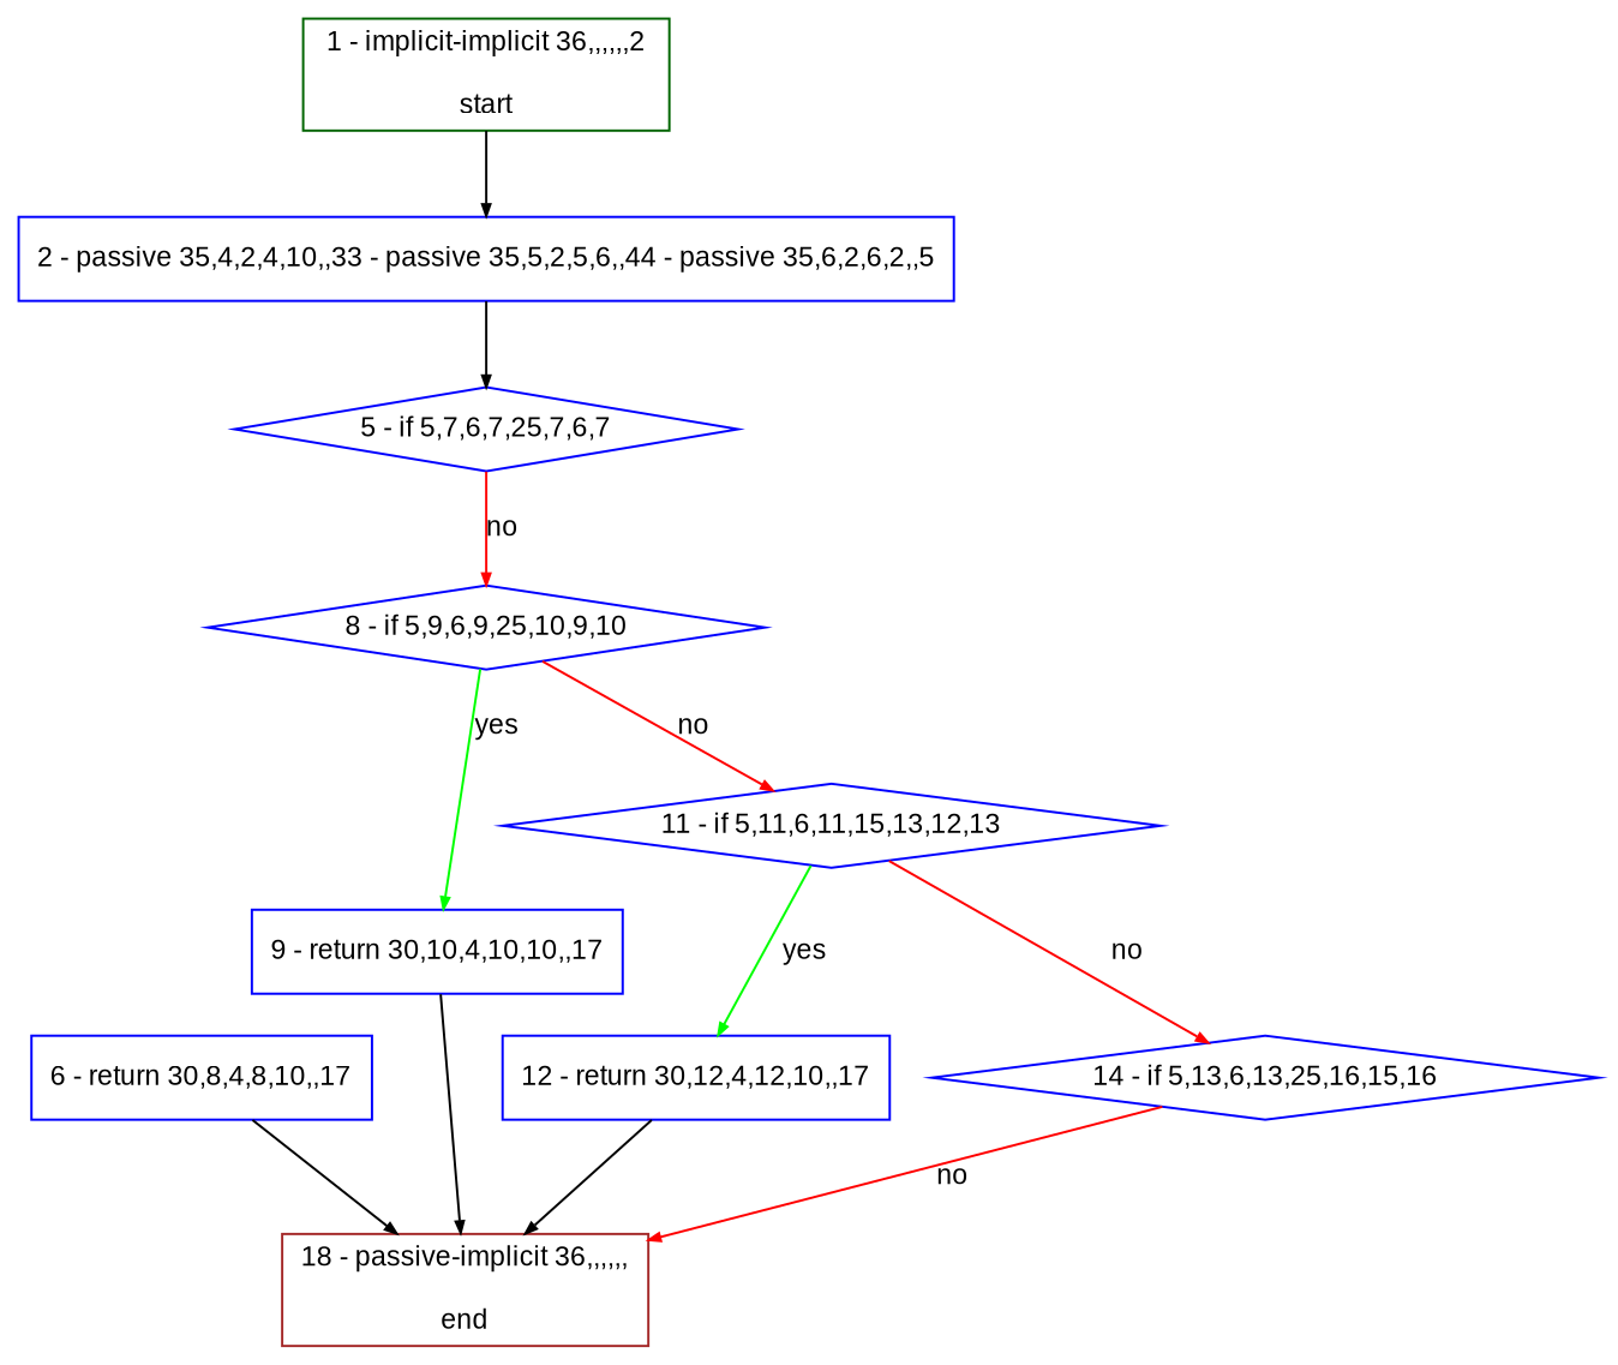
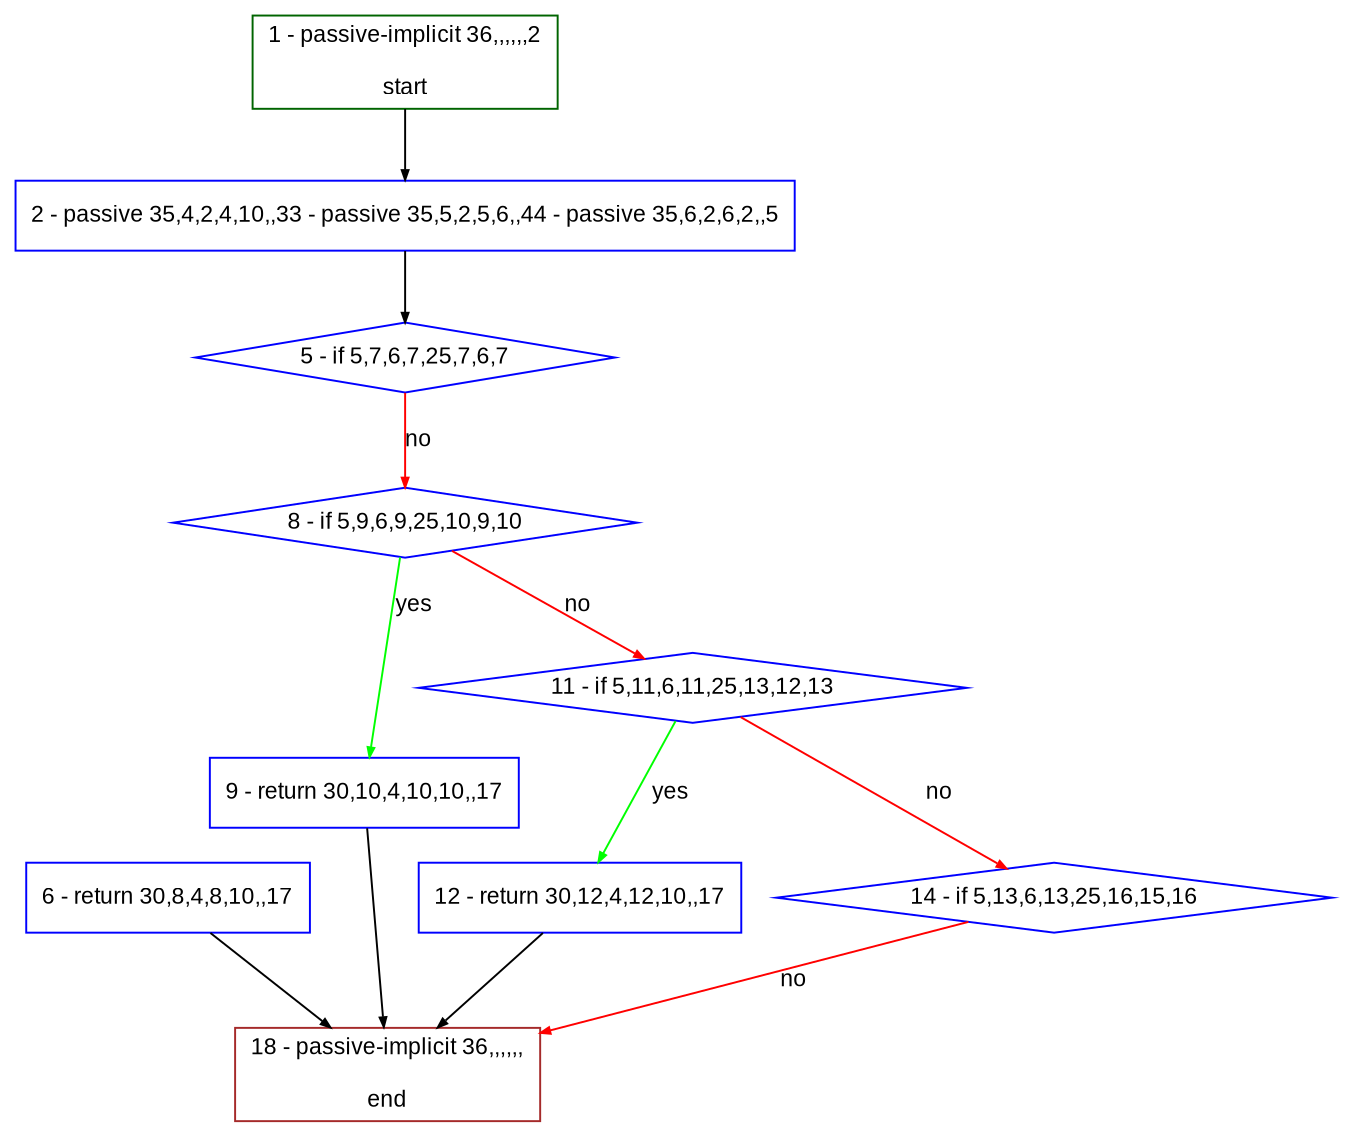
  digraph {
    bgcolor=white
    compound=true
    fillcolor="#FFFFCC"
    fontname=Arial
    fontsize=12
    pack=true
    packmode=clust
    style="rounded,filled"
    node [color="#0000ff" compound=true fillcolor="#ffffff" fixedsize=false fontname=Arial fontsize=12 node_initialized=no shape=box style=filled]
    edge [arrowhead=normal arrowsize=0.5 arrowtail=none color="#000000" compound=true dir=forward fontcolor=black fontname=Arial fontsize=12]
    n1 [label="2 - passive 35,4,2,4,10,,33 - passive 35,5,2,5,6,,44 - passive 35,6,2,6,2,,5"]
    n2 [label="5 - if 5,7,6,7,25,7,6,7" shape=diamond]
    n3 [label="8 - if 5,9,6,9,25,10,9,10" shape=diamond]
-   n4 [color="#006400" label="1 - implicit-implicit 36,,,,,,2\n\nstart"]
+   n4 [color="#006400" label="1 - passive-implicit 36,,,,,,2\n\nstart"]
    n5 [label="6 - return 30,8,4,8,10,,17"]
    n6 [color="#a52a2a" label="18 - passive-implicit 36,,,,,,\n\nend"]
    n7 [label="9 - return 30,10,4,10,10,,17"]
-   n8 [label="11 - if 5,11,6,11,15,13,12,13" shape=diamond]
+   n8 [label="11 - if 5,11,6,11,25,13,12,13" shape=diamond]
    n9 [label="12 - return 30,12,4,12,10,,17"]
    n10 [label="14 - if 5,13,6,13,25,16,15,16" shape=diamond]
    n1 -> n2
    n2 -> n3 [color="#ff0000" label=no]
    n3 -> n7 [color="#00ff00" label=yes]
    n3 -> n8 [color="#ff0000" label=no]
    n4 -> n1
    n5 -> n6
    n7 -> n6
    n8 -> n9 [color="#00ff00" label=yes]
    n8 -> n10 [color="#ff0000" label=no]
    n9 -> n6
    n10 -> n6 [color="#ff0000" label=no]
  }
